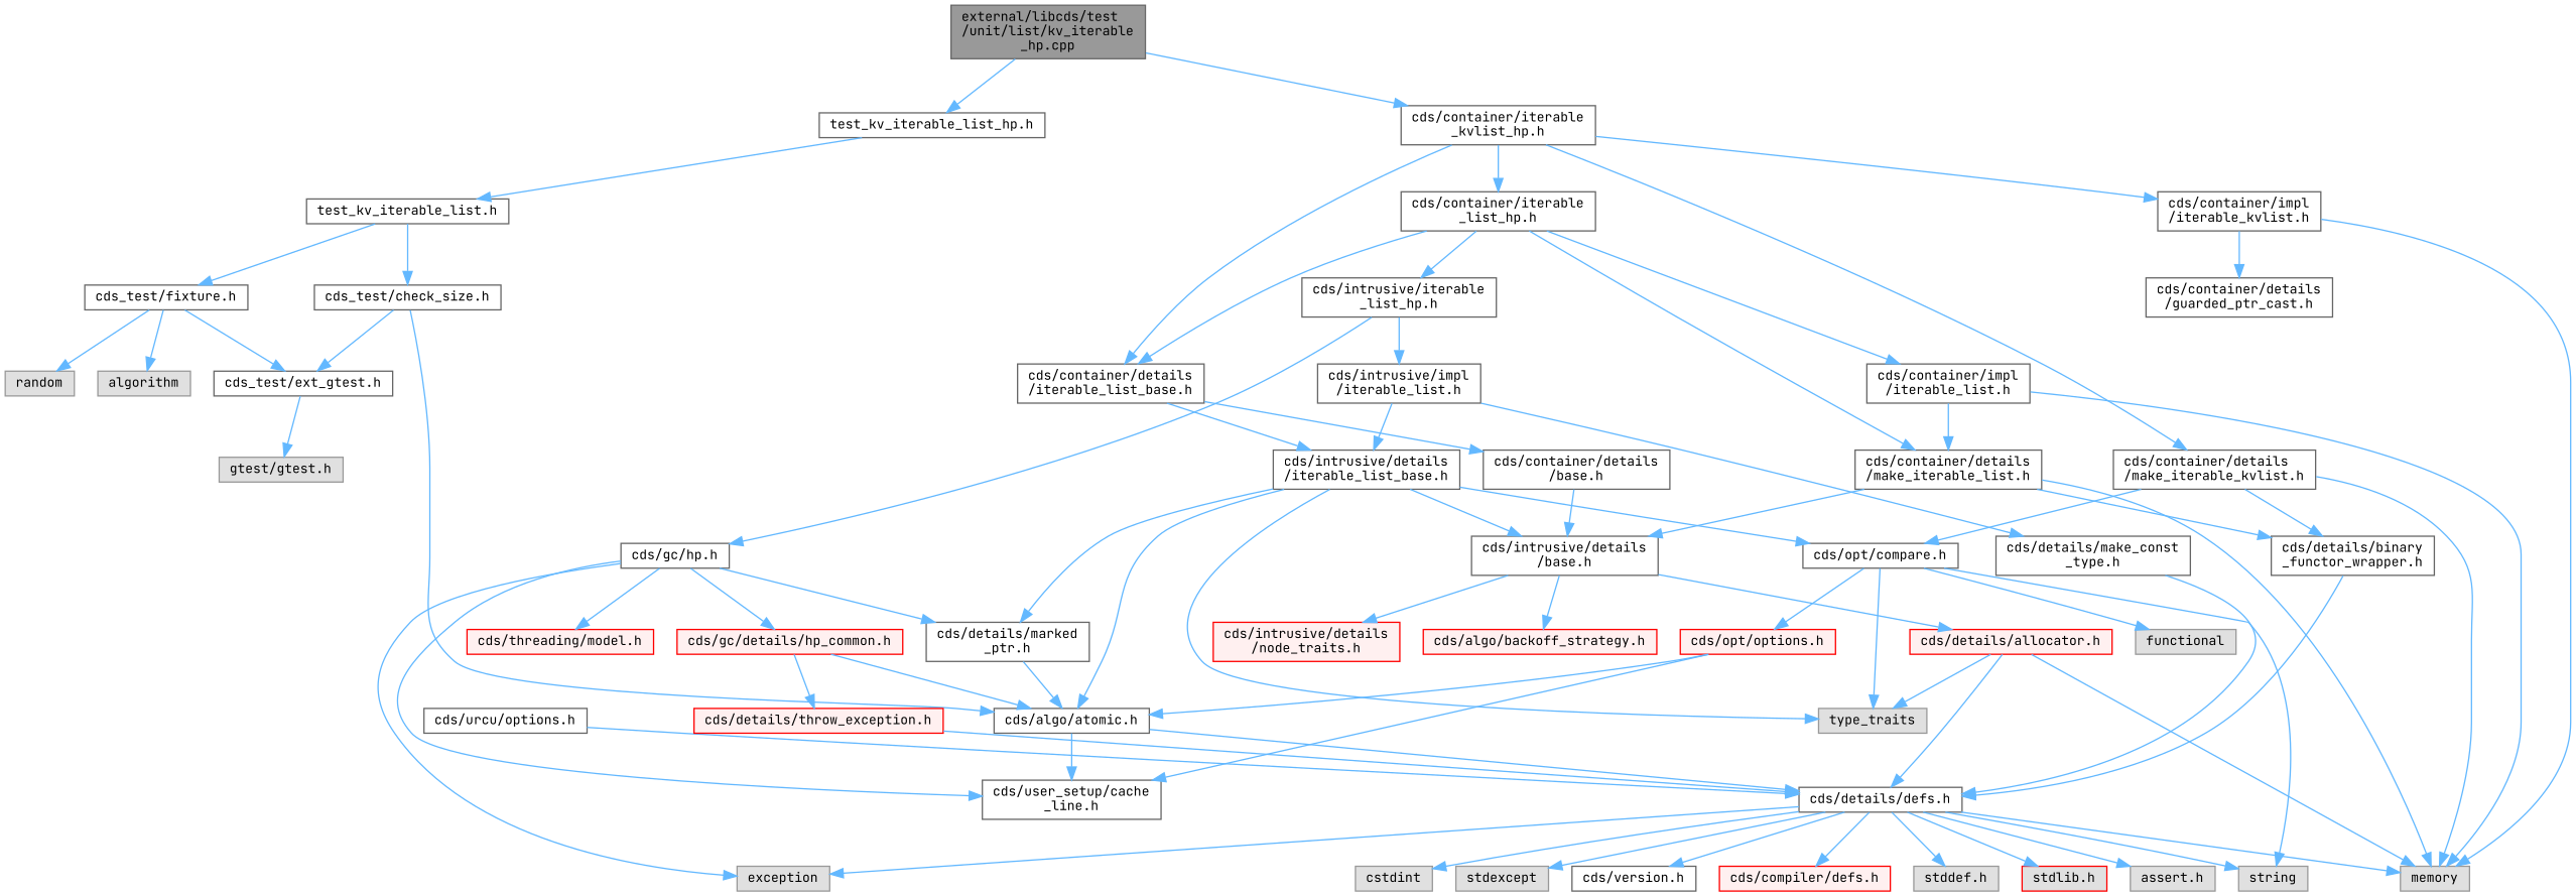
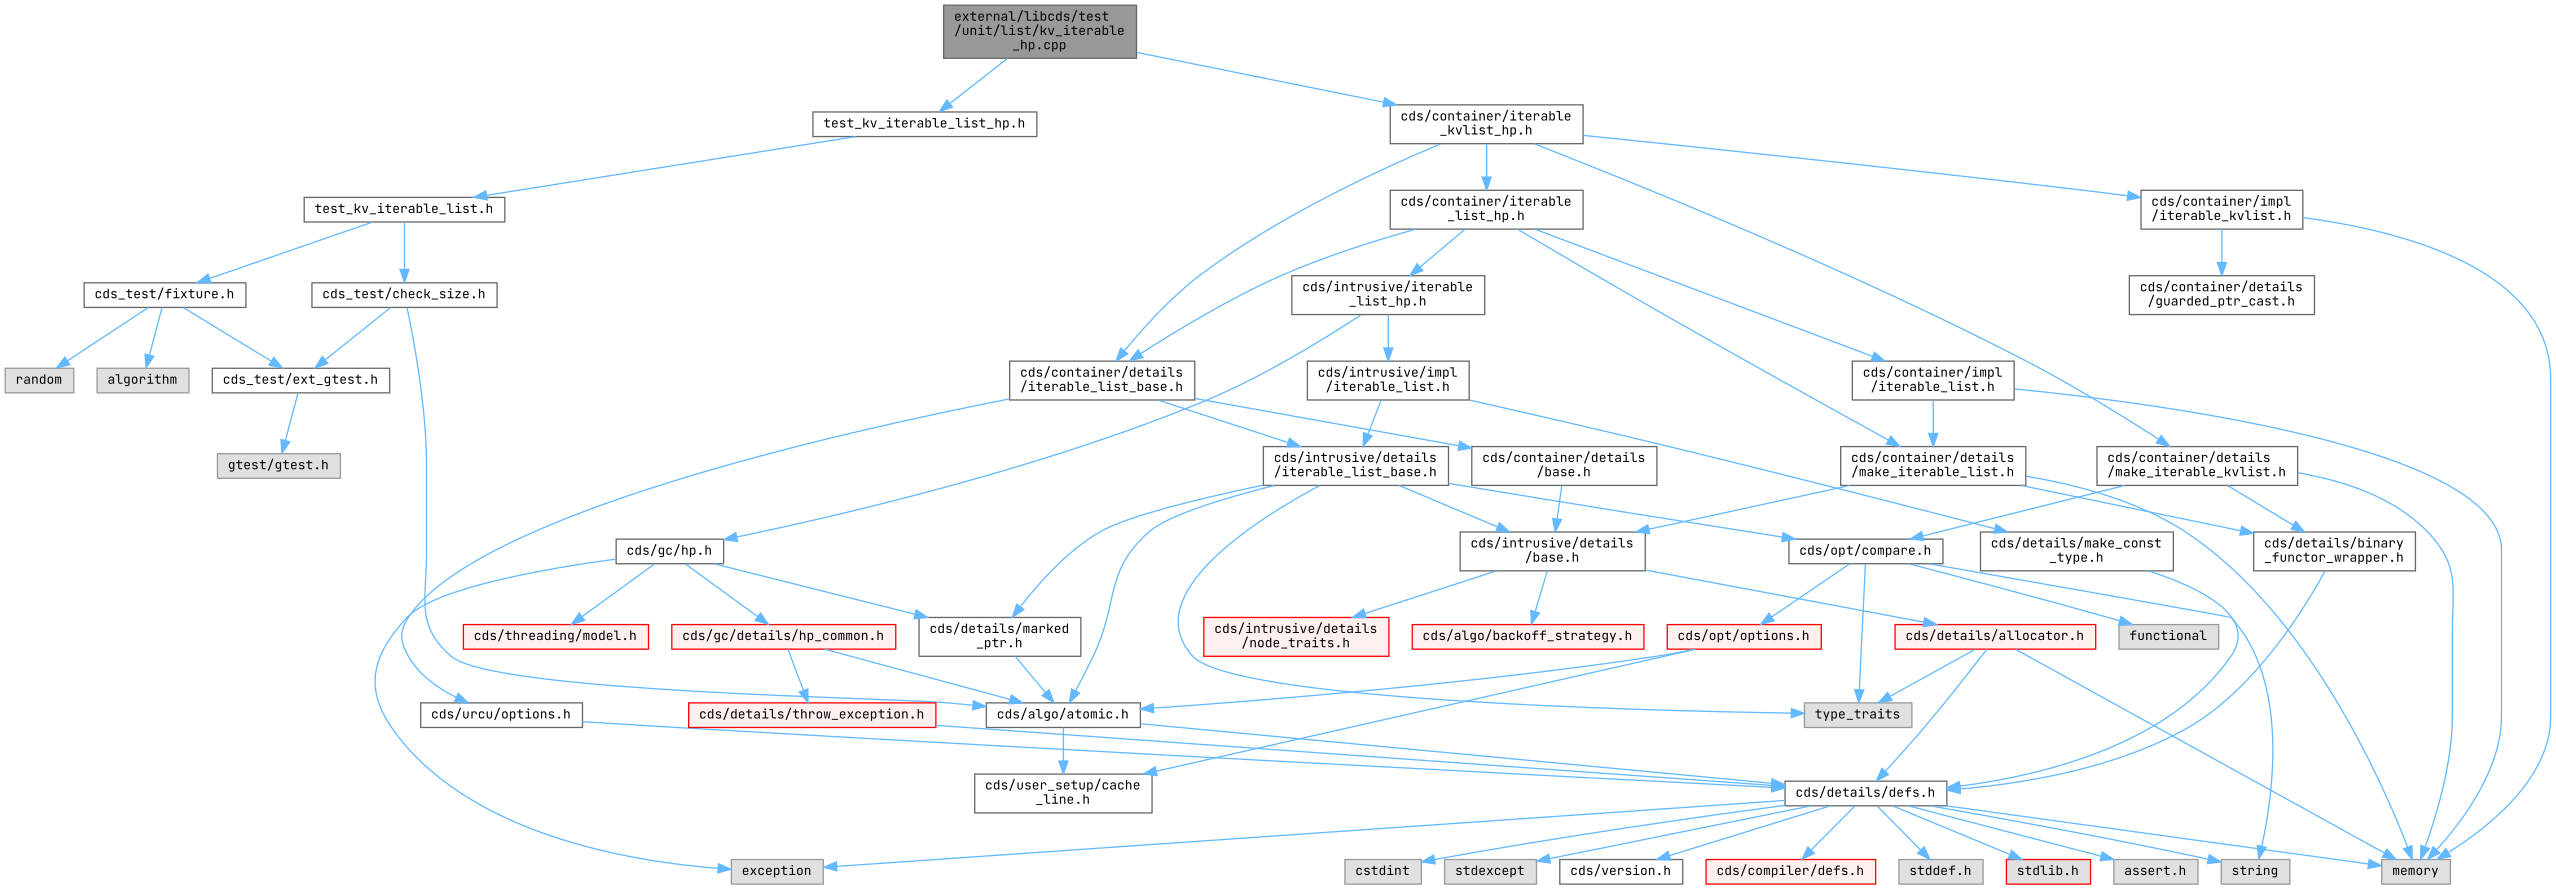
  digraph {
    fontname="JetBrains Mono"
    node [color=grey40 fillcolor=white fontname="JetBrains Mono" fontsize=10 shape=box style=filled]
    edge [color=steelblue1 fontname="JetBrains Mono" fontsize=10 labelfontname=Helvetica labelfontsize=10 style=solid]
    n1 [color=gray40 fillcolor=grey60 fontcolor=black height=0.2 label="external/libcds/test\l/unit/list/kv_iterable\l_hp.cpp" width=0.4]
    n2 [height=0.2 label="test_kv_iterable_list_hp.h" width=0.4]
    n3 [height=0.2 label="cds/container/iterable\l_kvlist_hp.h" width=0.4]
    n4 [height=0.2 label="test_kv_iterable_list.h" width=0.4]
    n5 [height=0.2 label="cds/container/details\l/iterable_list_base.h" width=0.4]
    n6 [height=0.2 label="cds/container/iterable\l_list_hp.h" width=0.4]
    n7 [height=0.2 label="cds/container/details\l/make_iterable_kvlist.h" width=0.4]
    n8 [height=0.2 label="cds/container/impl\l/iterable_kvlist.h" width=0.4]
    n9 [height=0.2 label="cds_test/check_size.h" width=0.4]
    n10 [height=0.2 label="cds_test/fixture.h" width=0.4]
    n11 [height=0.2 label="cds_test/ext_gtest.h" width=0.4]
    n12 [height=0.2 label="cds/algo/atomic.h" width=0.4]
    n13 [color=grey60 fillcolor="#E0E0E0" height=0.2 label=algorithm width=0.4]
    n14 [color=grey60 fillcolor="#E0E0E0" height=0.2 label=random width=0.4]
    n15 [color=grey60 fillcolor="#E0E0E0" height=0.2 label="gtest/gtest.h" width=0.4]
    n16 [height=0.2 label="cds/details/defs.h" width=0.4]
    n17 [height=0.2 label="cds/user_setup/cache\l_line.h" width=0.4]
    n18 [color=grey60 fillcolor="#E0E0E0" height=0.2 label="stddef.h" width=0.4]
    n19 [color=red fillcolor="#E0E0E0" height=0.2 label="stdlib.h" width=0.4]
    n20 [color=grey60 fillcolor="#E0E0E0" height=0.2 label="assert.h" width=0.4]
    n21 [color=grey60 fillcolor="#E0E0E0" height=0.2 label=cstdint width=0.4]
    n22 [color=grey60 fillcolor="#E0E0E0" height=0.2 label=exception width=0.4]
    n23 [color=grey60 fillcolor="#E0E0E0" height=0.2 label=stdexcept width=0.4]
    n24 [color=grey60 fillcolor="#E0E0E0" height=0.2 label=string width=0.4]
    n25 [color=grey60 fillcolor="#E0E0E0" height=0.2 label=memory width=0.4]
    n26 [height=0.2 label="cds/version.h" width=0.4]
    n27 [color=red fillcolor="#FFF0F0" height=0.2 label="cds/compiler/defs.h" width=0.4]
    n28 [height=0.2 label="cds/container/details\l/base.h" width=0.4]
    n29 [height=0.2 label="cds/intrusive/details\l/iterable_list_base.h" width=0.4]
    n30 [height=0.2 label="cds/urcu/options.h" width=0.4]
    n31 [height=0.2 label="cds/intrusive/iterable\l_list_hp.h" width=0.4]
    n32 [height=0.2 label="cds/container/details\l/make_iterable_list.h" width=0.4]
    n33 [height=0.2 label="cds/container/impl\l/iterable_list.h" width=0.4]
    n34 [height=0.2 label="cds/opt/compare.h" width=0.4]
    n35 [height=0.2 label="cds/details/binary\l_functor_wrapper.h" width=0.4]
    n36 [height=0.2 label="cds/container/details\l/guarded_ptr_cast.h" width=0.4]
    n37 [height=0.2 label="cds/intrusive/details\l/base.h" width=0.4]
    n38 [color=grey60 fillcolor="#E0E0E0" height=0.2 label=type_traits width=0.4]
    n39 [height=0.2 label="cds/details/marked\l_ptr.h" width=0.4]
    n40 [color=red fillcolor="#FFF0F0" height=0.2 label="cds/intrusive/details\l/node_traits.h" width=0.4]
    n41 [color=red fillcolor="#FFF0F0" height=0.2 label="cds/details/allocator.h" width=0.4]
    n42 [color=red fillcolor="#FFF0F0" height=0.2 label="cds/algo/backoff_strategy.h" width=0.4]
    n43 [color=grey60 fillcolor="#E0E0E0" height=0.2 label=functional width=0.4]
    n44 [color=red fillcolor="#FFF0F0" height=0.2 label="cds/opt/options.h" width=0.4]
    n45 [height=0.2 label="cds/gc/hp.h" width=0.4]
    n46 [height=0.2 label="cds/intrusive/impl\l/iterable_list.h" width=0.4]
    n47 [color=red fillcolor="#FFF0F0" height=0.2 label="cds/gc/details/hp_common.h" width=0.4]
    n48 [color=red fillcolor="#FFF0F0" height=0.2 label="cds/threading/model.h" width=0.4]
    n49 [height=0.2 label="cds/details/make_const\l_type.h" width=0.4]
    n50 [color=red fillcolor="#FFF0F0" height=0.2 label="cds/details/throw_exception.h" width=0.4]
    n1 -> n2
    n1 -> n3
    n2 -> n4
    n3 -> n5
    n3 -> n6
    n3 -> n7
    n3 -> n8
    n4 -> n9
    n4 -> n10
    n5 -> n28
    n5 -> n29
+   n5 -> n30
    n6 -> n5
    n6 -> n31
    n6 -> n32
    n6 -> n33
    n7 -> n25
    n7 -> n34
    n7 -> n35
    n8 -> n25
    n8 -> n36
    n9 -> n11
    n9 -> n12
    n10 -> n11
    n10 -> n13
    n10 -> n14
    n11 -> n15
    n12 -> n16
    n12 -> n17
    n16 -> n18
    n16 -> n19
    n16 -> n20
    n16 -> n21
    n16 -> n22
    n16 -> n23
    n16 -> n24
    n16 -> n25
    n16 -> n26
    n16 -> n27
    n28 -> n37
    n29 -> n12
    n29 -> n34
    n29 -> n37
    n29 -> n38
    n29 -> n39
    n30 -> n16
    n31 -> n45
    n31 -> n46
    n32 -> n25
    n32 -> n35
    n32 -> n37
    n33 -> n25
    n33 -> n32
    n34 -> n24
    n34 -> n38
    n34 -> n43
    n34 -> n44
    n35 -> n16
    n37 -> n40
    n37 -> n41
    n37 -> n42
    n39 -> n12
    n41 -> n16
    n41 -> n25
    n41 -> n38
    n44 -> n12
    n44 -> n17
-   n45 -> n17
    n45 -> n22
    n45 -> n39
    n45 -> n47
    n45 -> n48
    n46 -> n29
    n46 -> n49
    n47 -> n12
    n47 -> n50
    n49 -> n16
    n50 -> n16
  }
